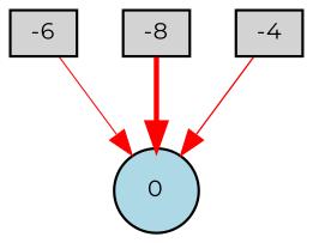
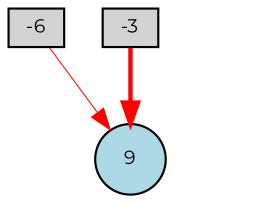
  digraph {
    fontname=Montserrat
    node [fillcolor=lightgray fontname=Montserrat fontsize=9 shape=box style=filled]
    edge [color=red fontname=Montserrat style=solid]
    n1 [height=0.2 label=-6 width=0.2]
-   0 [fillcolor=lightblue height=0.2 shape=circle width=0.2]
-   -3 [height=0.2 width=0.2 label=-8]
-   -4 [height=0.2 width=0.2]
+   0 [fillcolor=lightblue height=0.2 shape=circle width=0.2 label=9]
+   -3 [height=0.2 width=0.2]
    n1 -> 0 [penwidth=0.4757732710432666]
    -3 -> 0 [penwidth=2.038056440288694]
-   -4 -> 0 [penwidth=0.6020396716142901]
  }
